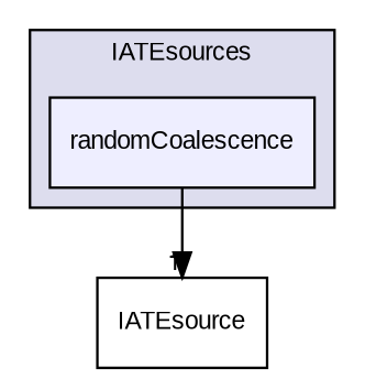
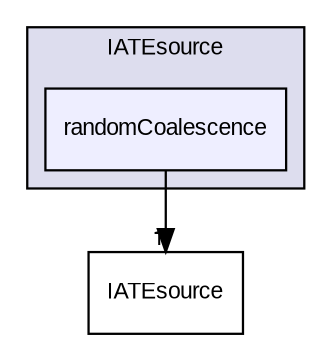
  digraph {
    compound=true
    fontname="Liberation Sans"
    node [fontname="Liberation Sans" fontsize=10 shape=box]
    n1 [fillcolor="#eeeeff" label=randomCoalescence pencolor=black style=filled]
    n2 [label=IATEsource]
    subgraph cluster_1 {
      bgcolor="#ddddee"
      fontsize=10
-     label=IATEsources
+     label=IATEsource
      pencolor=black
      n1
    }
    n1 -> n2 [headlabel=1 labeldistance=1.5 labelfontname=FreeSans labelfontsize=10 fontname="Liberation Sans"]
  }
